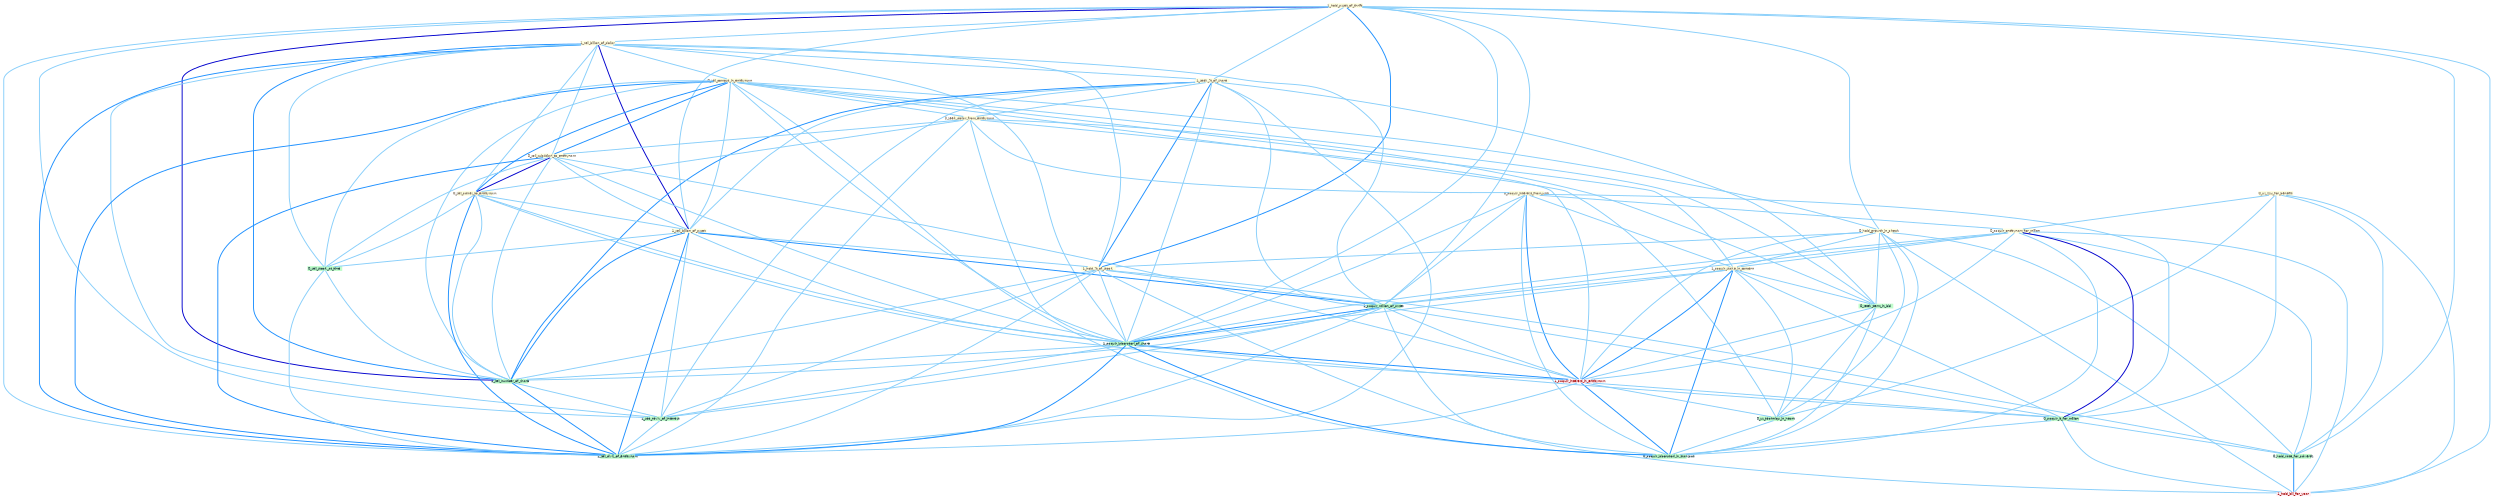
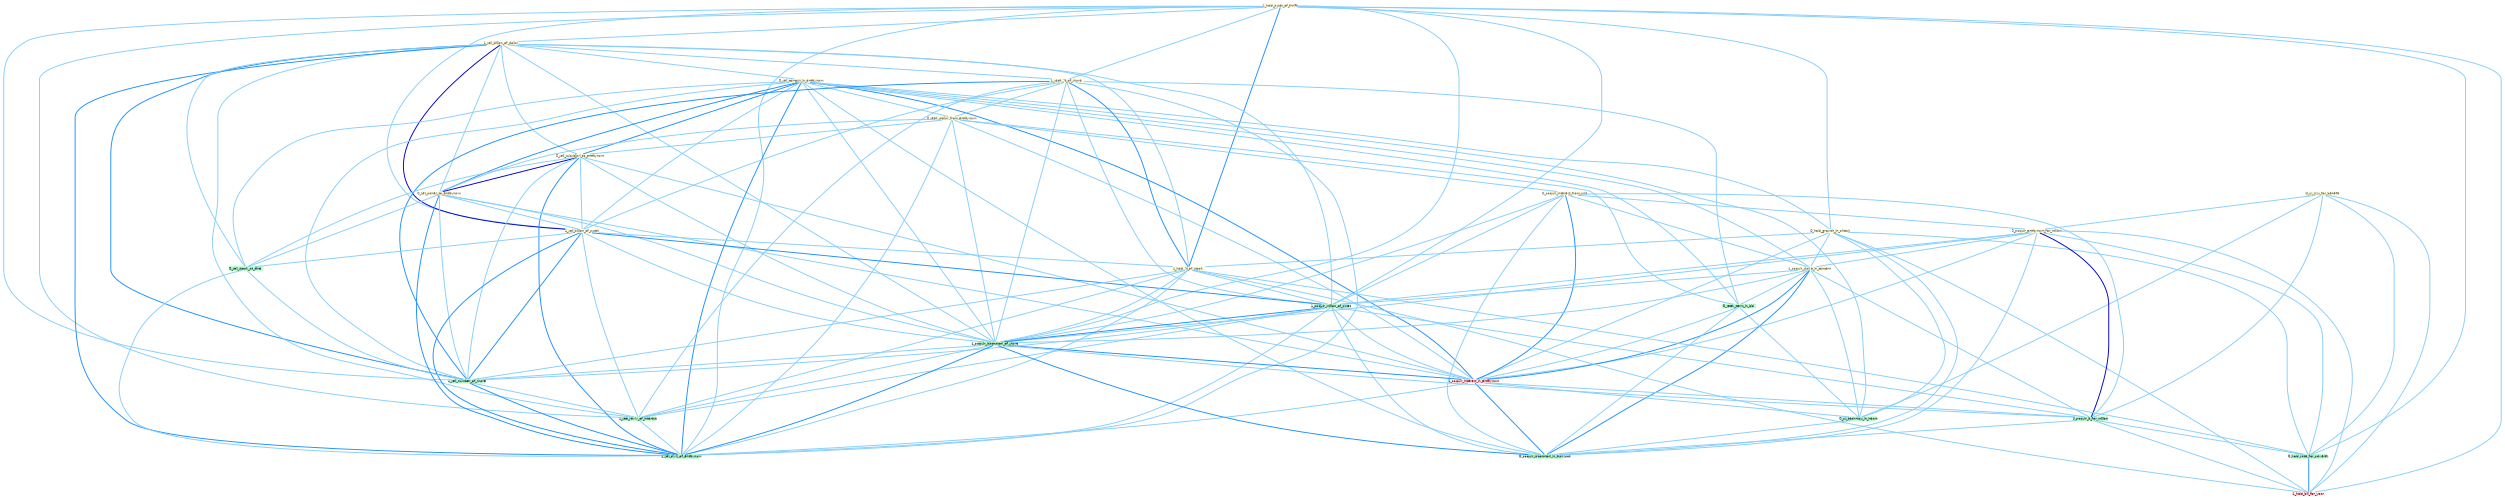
  graph {
    fontname=Lato
    node [color="#ffffe0" fixedsize=true fontcolor="#8b7d6b" fontname=Lato fontsize=4 shape=polygon style=filled]
    edge [color="#87cefa" fontname=Lato w=1]
    "1_hold_asset_of_thrift " [height=.06 width=.5]
    "0_us_issu_for_benefit " [height=.06 width=.5]
    "1_sell_billion_of_dollar " [height=.06 width=.5]
    "0_sell_comput_in_entitynam " [height=.06 width=.5]
    "1_seek_%_of_share " [height=.06 width=.5]
    "0_hold_growth_in_check " [height=.06 width=.5]
    "0_seek_dollar_from_entitynam " [height=.06 width=.5]
    "0_acquir_interest_from_unit " [height=.06 width=.5]
    "0_acquir_entitynam_for_million " [height=.06 width=.5]
    "0_sell_subsidiari_to_entitynam " [height=.06 width=.5]
    "0_sell_adhes_to_entitynam " [height=.06 width=.5]
    "1_acquir_stake_in_concern " [height=.06 width=.5]
    "1_sell_billion_of_asset " [height=.06 width=.5]
    "1_hold_%_of_stock " [height=.06 width=.5]
    "1_acquir_interest_in_entitynam " [color="#fff0f5" fontcolor="#b22222" height=.06 width=.5]
    "1_hold_bill_for_year " [color="#fff0f5" fontcolor="#b22222" height=.06 width=.5]
    "1_acquir_million_of_asset " [color="#BDFCC9" fontcolor="#2f4f4f" height=.06 width=.5]
    n18 [color="#BDFCC9" fontcolor="#2f4f4f" height=.06 label="1_acquir_laboratori_of_share" width=.5]
    "0_hold_rate_for_advertis " [color="#BDFCC9" fontcolor="#2f4f4f" height=.06 width=.5]
    "1_sell_number_of_share " [color="#BDFCC9" fontcolor="#2f4f4f" height=.06 width=.5]
    "1_see_reviv_of_interest " [color="#BDFCC9" fontcolor="#2f4f4f" height=.06 width=.5]
    "1_sell_divis_of_entitynam " [color="#BDFCC9" fontcolor="#2f4f4f" height=.06 width=.5]
    "0_us_techniqu_in_heart " [color="#BDFCC9" fontcolor="#2f4f4f" height=.06 width=.5]
    "0_acquir_it_for_million " [color="#BDFCC9" fontcolor="#2f4f4f" height=.06 width=.5]
    "0_sell_stock_at_time " [color="#BDFCC9" fontcolor="#2f4f4f" height=.06 width=.5]
    "0_seek_term_in_bid " [color="#BDFCC9" fontcolor="#2f4f4f" height=.06 width=.5]
    "0_acquir_laboratori_in_transact " [color="#BDFCC9" fontcolor="#2f4f4f" height=.06 width=.5]
    subgraph sub_1 {
      "1_hold_asset_of_thrift "
      "0_us_issu_for_benefit "
      "1_sell_billion_of_dollar "
      "0_sell_comput_in_entitynam "
      "1_seek_%_of_share "
      "0_hold_growth_in_check "
      "0_seek_dollar_from_entitynam "
      "0_acquir_interest_from_unit "
      "0_acquir_entitynam_for_million "
      "0_sell_subsidiari_to_entitynam "
      "0_sell_adhes_to_entitynam "
      "1_acquir_stake_in_concern "
      "1_sell_billion_of_asset "
      "1_hold_%_of_stock "
    }
    subgraph sub_2 {
      "1_acquir_interest_in_entitynam "
      "1_hold_bill_for_year "
    }
    "1_hold_asset_of_thrift " -- "1_sell_billion_of_dollar "
    "1_hold_asset_of_thrift " -- "1_seek_%_of_share "
    "1_hold_asset_of_thrift " -- "0_hold_growth_in_check "
    "1_hold_asset_of_thrift " -- "1_sell_billion_of_asset "
    "1_hold_asset_of_thrift " -- "1_hold_%_of_stock " [color="#1e90ff" w=2]
    "1_hold_asset_of_thrift " -- "1_hold_bill_for_year "
    "1_hold_asset_of_thrift " -- "1_acquir_million_of_asset "
    "1_hold_asset_of_thrift " -- n18
    "1_hold_asset_of_thrift " -- "0_hold_rate_for_advertis "
-   "1_hold_asset_of_thrift " -- "1_sell_number_of_share " [color="#0000cd"]
+   "1_hold_asset_of_thrift " -- "1_sell_number_of_share "
    "1_hold_asset_of_thrift " -- "1_see_reviv_of_interest "
    "1_hold_asset_of_thrift " -- "1_sell_divis_of_entitynam "
    "0_us_issu_for_benefit " -- "0_acquir_entitynam_for_million "
    "0_us_issu_for_benefit " -- "1_hold_bill_for_year "
    "0_us_issu_for_benefit " -- "0_hold_rate_for_advertis "
    "0_us_issu_for_benefit " -- "0_us_techniqu_in_heart "
    "0_us_issu_for_benefit " -- "0_acquir_it_for_million "
    "1_sell_billion_of_dollar " -- "0_sell_comput_in_entitynam "
    "1_sell_billion_of_dollar " -- "1_seek_%_of_share "
    "1_sell_billion_of_dollar " -- "0_sell_subsidiari_to_entitynam "
    "1_sell_billion_of_dollar " -- "0_sell_adhes_to_entitynam "
    "1_sell_billion_of_dollar " -- "1_sell_billion_of_asset " [color="#0000cd" w=3]
    "1_sell_billion_of_dollar " -- "1_hold_%_of_stock "
    "1_sell_billion_of_dollar " -- "1_acquir_million_of_asset "
    "1_sell_billion_of_dollar " -- n18
    "1_sell_billion_of_dollar " -- "1_sell_number_of_share " [color="#1e90ff" w=2]
    "1_sell_billion_of_dollar " -- "1_see_reviv_of_interest "
    "1_sell_billion_of_dollar " -- "1_sell_divis_of_entitynam " [color="#1e90ff" w=2]
    "1_sell_billion_of_dollar " -- "0_sell_stock_at_time "
    "0_sell_comput_in_entitynam " -- "0_hold_growth_in_check "
    "0_sell_comput_in_entitynam " -- "0_seek_dollar_from_entitynam "
    "0_sell_comput_in_entitynam " -- "0_sell_subsidiari_to_entitynam " [color="#1e90ff" w=2]
    "0_sell_comput_in_entitynam " -- "0_sell_adhes_to_entitynam " [color="#1e90ff" w=2]
    "0_sell_comput_in_entitynam " -- "1_acquir_stake_in_concern "
    "0_sell_comput_in_entitynam " -- "1_sell_billion_of_asset "
+   "0_sell_comput_in_entitynam " -- "1_acquir_interest_in_entitynam " [color="#1e90ff" w=2]
    "0_sell_comput_in_entitynam " -- n18
    "0_sell_comput_in_entitynam " -- "1_sell_number_of_share "
    "0_sell_comput_in_entitynam " -- "1_sell_divis_of_entitynam " [color="#1e90ff" w=2]
    "0_sell_comput_in_entitynam " -- "0_us_techniqu_in_heart "
    "0_sell_comput_in_entitynam " -- "0_sell_stock_at_time "
    "0_sell_comput_in_entitynam " -- "0_seek_term_in_bid "
    "0_sell_comput_in_entitynam " -- "0_acquir_laboratori_in_transact "
    "1_seek_%_of_share " -- "0_seek_dollar_from_entitynam "
    "1_seek_%_of_share " -- "1_sell_billion_of_asset "
    "1_seek_%_of_share " -- "1_hold_%_of_stock " [color="#1e90ff" w=2]
    "1_seek_%_of_share " -- "1_acquir_million_of_asset "
    "1_seek_%_of_share " -- n18
    "1_seek_%_of_share " -- "1_sell_number_of_share " [color="#1e90ff" w=2]
    "1_seek_%_of_share " -- "1_see_reviv_of_interest "
    "1_seek_%_of_share " -- "1_sell_divis_of_entitynam "
    "1_seek_%_of_share " -- "0_seek_term_in_bid "
    "0_hold_growth_in_check " -- "1_acquir_stake_in_concern "
    "0_hold_growth_in_check " -- "1_hold_%_of_stock "
    "0_hold_growth_in_check " -- "1_acquir_interest_in_entitynam "
    "0_hold_growth_in_check " -- "1_hold_bill_for_year "
    "0_hold_growth_in_check " -- "0_hold_rate_for_advertis "
    "0_hold_growth_in_check " -- "0_us_techniqu_in_heart "
-   "0_hold_growth_in_check " -- "0_seek_term_in_bid "
    "0_hold_growth_in_check " -- "0_acquir_laboratori_in_transact "
    "0_seek_dollar_from_entitynam " -- "0_acquir_interest_from_unit "
    "0_seek_dollar_from_entitynam " -- "0_sell_subsidiari_to_entitynam "
    "0_seek_dollar_from_entitynam " -- "0_sell_adhes_to_entitynam "
    "0_seek_dollar_from_entitynam " -- "1_acquir_interest_in_entitynam "
    "0_seek_dollar_from_entitynam " -- n18
    "0_seek_dollar_from_entitynam " -- "1_sell_divis_of_entitynam "
    "0_seek_dollar_from_entitynam " -- "0_seek_term_in_bid "
    "0_acquir_interest_from_unit " -- "0_acquir_entitynam_for_million "
    "0_acquir_interest_from_unit " -- "1_acquir_stake_in_concern "
    "0_acquir_interest_from_unit " -- "1_acquir_interest_in_entitynam " [color="#1e90ff" w=2]
    "0_acquir_interest_from_unit " -- "1_acquir_million_of_asset "
    "0_acquir_interest_from_unit " -- n18
    "0_acquir_interest_from_unit " -- "0_acquir_it_for_million "
    "0_acquir_interest_from_unit " -- "0_acquir_laboratori_in_transact "
    "0_acquir_entitynam_for_million " -- "1_acquir_stake_in_concern "
    "0_acquir_entitynam_for_million " -- "1_acquir_interest_in_entitynam "
    "0_acquir_entitynam_for_million " -- "1_hold_bill_for_year "
    "0_acquir_entitynam_for_million " -- "1_acquir_million_of_asset "
    "0_acquir_entitynam_for_million " -- n18
    "0_acquir_entitynam_for_million " -- "0_hold_rate_for_advertis "
    "0_acquir_entitynam_for_million " -- "0_acquir_it_for_million " [color="#0000cd" w=3]
    "0_acquir_entitynam_for_million " -- "0_acquir_laboratori_in_transact "
    "0_sell_subsidiari_to_entitynam " -- "0_sell_adhes_to_entitynam " [color="#0000cd" w=3]
    "0_sell_subsidiari_to_entitynam " -- "1_sell_billion_of_asset "
    "0_sell_subsidiari_to_entitynam " -- "1_acquir_interest_in_entitynam "
    "0_sell_subsidiari_to_entitynam " -- n18
    "0_sell_subsidiari_to_entitynam " -- "1_sell_number_of_share "
    "0_sell_subsidiari_to_entitynam " -- "1_sell_divis_of_entitynam " [color="#1e90ff" w=2]
    "0_sell_subsidiari_to_entitynam " -- "0_sell_stock_at_time "
    "0_sell_adhes_to_entitynam " -- "1_sell_billion_of_asset "
    "0_sell_adhes_to_entitynam " -- "1_acquir_interest_in_entitynam "
    "0_sell_adhes_to_entitynam " -- n18
    "0_sell_adhes_to_entitynam " -- "1_sell_number_of_share "
    "0_sell_adhes_to_entitynam " -- "1_sell_divis_of_entitynam " [color="#1e90ff" w=2]
    "0_sell_adhes_to_entitynam " -- "0_sell_stock_at_time "
    "1_acquir_stake_in_concern " -- "1_acquir_interest_in_entitynam " [color="#1e90ff" w=2]
    "1_acquir_stake_in_concern " -- "1_acquir_million_of_asset "
    "1_acquir_stake_in_concern " -- n18
    "1_acquir_stake_in_concern " -- "0_us_techniqu_in_heart "
    "1_acquir_stake_in_concern " -- "0_acquir_it_for_million "
    "1_acquir_stake_in_concern " -- "0_seek_term_in_bid "
    "1_acquir_stake_in_concern " -- "0_acquir_laboratori_in_transact " [color="#1e90ff" w=2]
    "1_sell_billion_of_asset " -- "1_hold_%_of_stock "
    "1_sell_billion_of_asset " -- "1_acquir_million_of_asset " [color="#1e90ff" w=2]
    "1_sell_billion_of_asset " -- n18
    "1_sell_billion_of_asset " -- "1_sell_number_of_share " [color="#1e90ff" w=2]
    "1_sell_billion_of_asset " -- "1_see_reviv_of_interest "
    "1_sell_billion_of_asset " -- "1_sell_divis_of_entitynam " [color="#1e90ff" w=2]
    "1_sell_billion_of_asset " -- "0_sell_stock_at_time "
    "1_hold_%_of_stock " -- "1_hold_bill_for_year "
    "1_hold_%_of_stock " -- "1_acquir_million_of_asset "
    "1_hold_%_of_stock " -- n18
    "1_hold_%_of_stock " -- "0_hold_rate_for_advertis "
    "1_hold_%_of_stock " -- "1_sell_number_of_share "
    "1_hold_%_of_stock " -- "1_see_reviv_of_interest "
    "1_hold_%_of_stock " -- "1_sell_divis_of_entitynam "
    "1_acquir_interest_in_entitynam " -- "1_sell_divis_of_entitynam "
    "1_acquir_interest_in_entitynam " -- "0_us_techniqu_in_heart "
    "1_acquir_interest_in_entitynam " -- "0_acquir_it_for_million "
    "1_acquir_interest_in_entitynam " -- "0_acquir_laboratori_in_transact " [color="#1e90ff" w=2]
    "1_acquir_million_of_asset " -- "1_acquir_interest_in_entitynam "
    "1_acquir_million_of_asset " -- n18 [color="#1e90ff" w=2]
    "1_acquir_million_of_asset " -- "1_sell_number_of_share "
    "1_acquir_million_of_asset " -- "1_see_reviv_of_interest "
    "1_acquir_million_of_asset " -- "1_sell_divis_of_entitynam "
    "1_acquir_million_of_asset " -- "0_acquir_it_for_million "
    "1_acquir_million_of_asset " -- "0_acquir_laboratori_in_transact "
    n18 -- "1_acquir_interest_in_entitynam " [color="#1e90ff" w=2]
    n18 -- "1_sell_number_of_share "
    n18 -- "1_see_reviv_of_interest "
    n18 -- "1_sell_divis_of_entitynam " [color="#1e90ff" w=2]
    n18 -- "0_acquir_it_for_million "
    n18 -- "0_acquir_laboratori_in_transact " [color="#1e90ff" w=2]
    "0_hold_rate_for_advertis " -- "1_hold_bill_for_year " [color="#1e90ff" w=2]
    "1_sell_number_of_share " -- "1_see_reviv_of_interest "
    "1_sell_number_of_share " -- "1_sell_divis_of_entitynam " [color="#1e90ff" w=2]
    "1_see_reviv_of_interest " -- "1_sell_divis_of_entitynam "
    "0_us_techniqu_in_heart " -- "0_acquir_laboratori_in_transact "
    "0_acquir_it_for_million " -- "1_hold_bill_for_year "
    "0_acquir_it_for_million " -- "0_hold_rate_for_advertis "
    "0_acquir_it_for_million " -- "0_acquir_laboratori_in_transact "
    "0_sell_stock_at_time " -- "1_sell_number_of_share "
    "0_sell_stock_at_time " -- "1_sell_divis_of_entitynam "
    "0_seek_term_in_bid " -- "1_acquir_interest_in_entitynam "
    "0_seek_term_in_bid " -- "0_us_techniqu_in_heart "
    "0_seek_term_in_bid " -- "0_acquir_laboratori_in_transact "
  }
